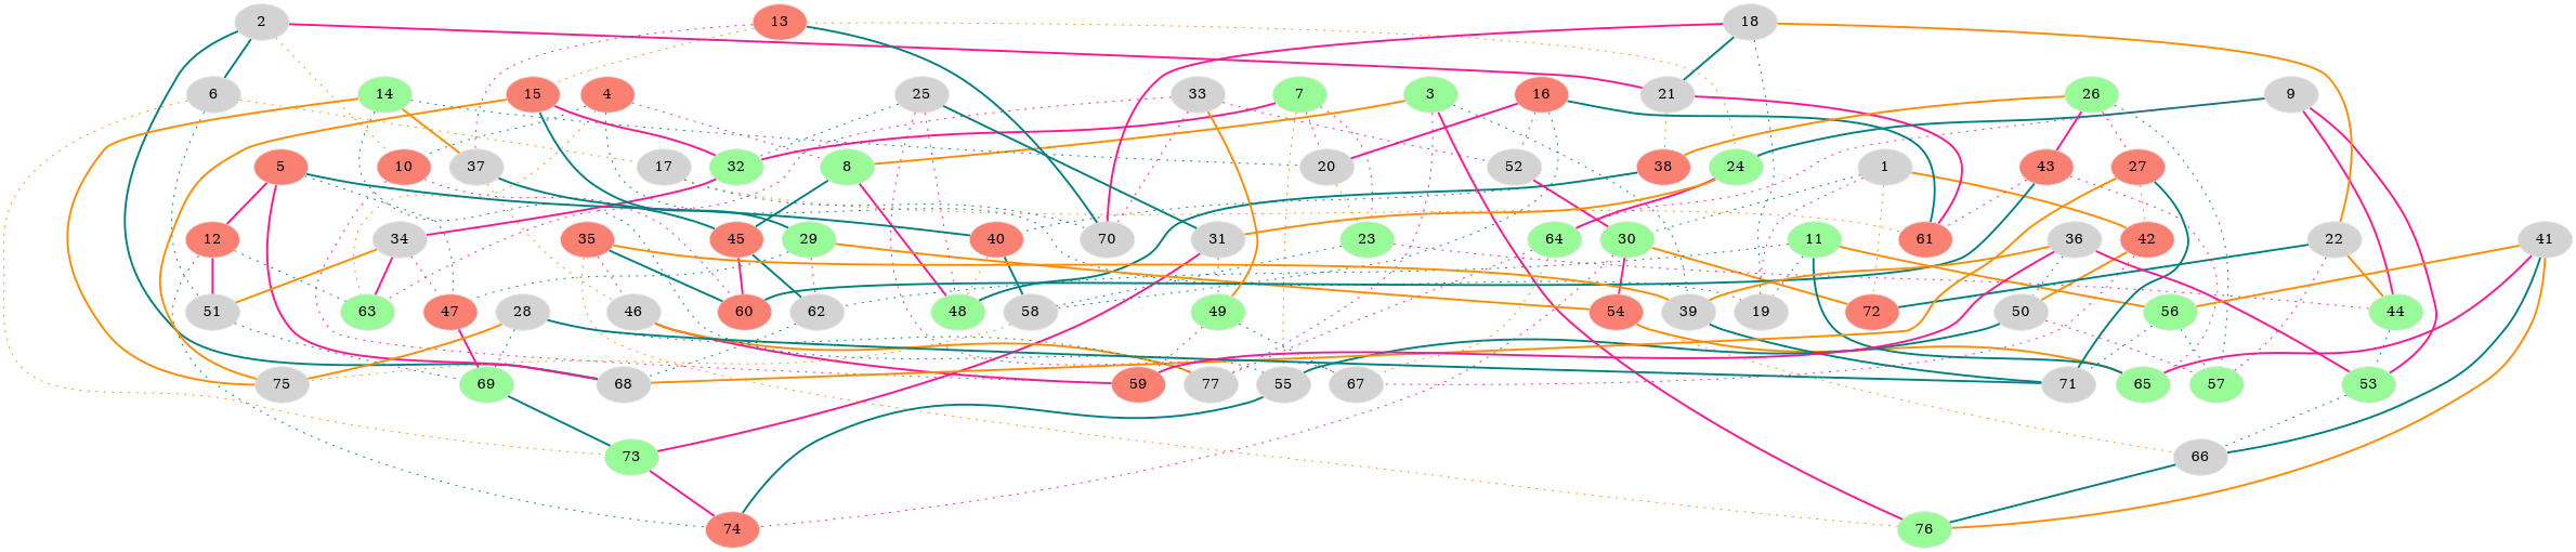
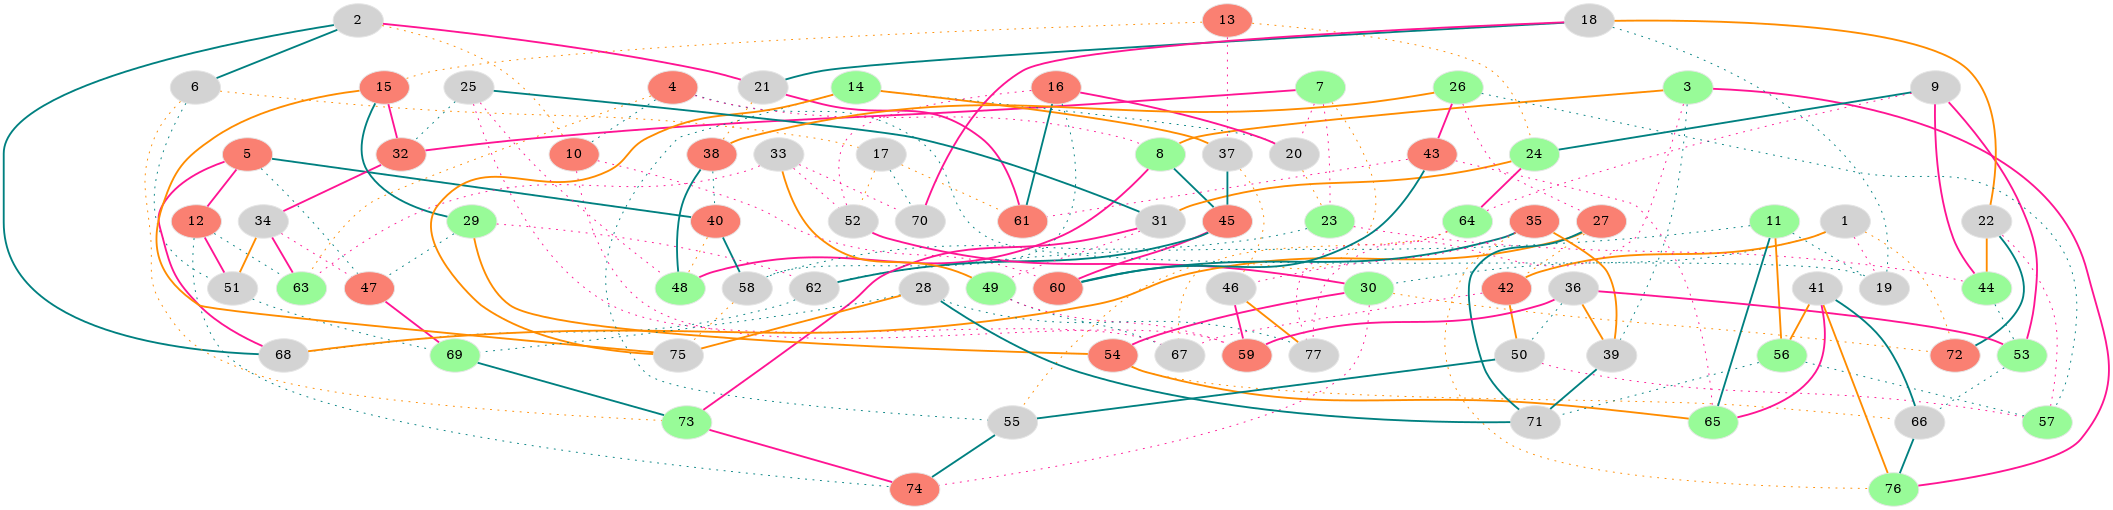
  graph {
    node [color=gray90 fillcolor=lightgrey style=filled]
    edge [color=deeppink style=dotted]
    1
    19
    30 [fillcolor=palegreen]
    42 [fillcolor=salmon]
    72 [fillcolor=salmon]
    74 [fillcolor=salmon]
    54 [fillcolor=salmon]
    67
    50
    2
    6
    10 [fillcolor=salmon]
    21
    68
    17
    51
    73 [fillcolor=palegreen]
    59 [fillcolor=salmon]
    60 [fillcolor=salmon]
    61 [fillcolor=salmon]
    38 [fillcolor=salmon]
    3 [fillcolor=palegreen]
    8 [fillcolor=palegreen]
    39
    76 [fillcolor=palegreen]
    77
    45 [fillcolor=salmon]
    48 [fillcolor=palegreen]
    71
    4 [fillcolor=salmon]
    63 [fillcolor=palegreen]
    5 [fillcolor=salmon]
    12 [fillcolor=salmon]
    40 [fillcolor=salmon]
    47 [fillcolor=salmon]
    58
    69 [fillcolor=palegreen]
    70
    52
    7 [fillcolor=palegreen]
    20
    23 [fillcolor=palegreen]
-   32 [fillcolor=palegreen]
+   32 [fillcolor=salmon]
    55
    44 [fillcolor=palegreen]
    34
    62
    24 [fillcolor=palegreen]
    9
    53 [fillcolor=palegreen]
    64 [fillcolor=palegreen]
    31
    66
    11 [fillcolor=palegreen]
    56 [fillcolor=palegreen]
    65 [fillcolor=palegreen]
    57 [fillcolor=palegreen]
    13 [fillcolor=salmon]
    15 [fillcolor=salmon]
    37
    75
    29 [fillcolor=palegreen]
    46
    14 [fillcolor=palegreen]
    16 [fillcolor=salmon]
    18
    22
    49 [fillcolor=palegreen]
    25
    26 [fillcolor=palegreen]
    27 [fillcolor=salmon]
    43 [fillcolor=salmon]
    28
    33
    35 [fillcolor=salmon]
    36
    41
    1 -- 19
    1 -- 30 [color=teal]
    1 -- 42 [color=darkorange style=bold]
    1 -- 72 [color=darkorange]
-   30 -- 72 [color=darkorange style=bold]
+   30 -- 72 [color=darkorange]
    30 -- 74
    30 -- 54 [style=bold]
    42 -- 67
    42 -- 50 [color=darkorange style=bold]
    54 -- 66 [color=darkorange]
    54 -- 65 [color=darkorange style=bold]
    50 -- 55 [color=teal style=bold]
    50 -- 57
    2 -- 6 [color=teal style=bold]
    2 -- 10 [color=darkorange]
    2 -- 21 [style=bold]
    2 -- 68 [color=teal style=bold]
    6 -- 17 [color=darkorange]
    6 -- 51 [color=teal]
    6 -- 73 [color=darkorange]
    10 -- 59
    10 -- 60
    21 -- 61 [style=bold]
    21 -- 38 [color=darkorange]
    17 -- 61 [color=darkorange]
    17 -- 70 [color=teal]
+   17 -- 52 [color=darkorange]
    51 -- 69 [color=teal]
    73 -- 74 [style=bold]
    38 -- 48 [color=teal style=bold]
    38 -- 40 [color=teal]
    3 -- 8 [color=darkorange style=bold]
    3 -- 39 [color=teal]
    3 -- 76 [style=bold]
    3 -- 77
    8 -- 45 [color=teal style=bold]
    8 -- 48 [style=bold]
    39 -- 71 [color=teal style=bold]
    45 -- 60 [style=bold]
    45 -- 62 [color=teal style=bold]
    4 -- 19 [color=teal]
    4 -- 10 [color=teal]
    4 -- 8
    4 -- 63 [color=darkorange]
    5 -- 68 [style=bold]
    5 -- 12 [style=bold]
    5 -- 40 [color=teal style=bold]
    5 -- 47 [color=teal]
    12 -- 74 [color=teal]
    12 -- 51 [style=bold]
    12 -- 63 [color=teal]
    40 -- 48 [color=darkorange]
    40 -- 58 [color=teal style=bold]
    47 -- 69 [style=bold]
    58 -- 75 [color=darkorange]
    69 -- 73 [color=teal style=bold]
    52 -- 30 [style=bold]
    7 -- 20
    7 -- 23
    7 -- 32 [style=bold]
    7 -- 55 [color=darkorange]
    20 -- 23 [color=darkorange]
    23 -- 58 [color=teal]
    23 -- 44
    32 -- 34 [style=bold]
    55 -- 74 [color=teal style=bold]
    44 -- 53 [color=teal]
    34 -- 51 [color=darkorange style=bold]
    34 -- 63 [style=bold]
    34 -- 47
    62 -- 68 [color=teal]
    24 -- 64 [style=bold]
    24 -- 31 [color=darkorange style=bold]
    9 -- 44 [style=bold]
    9 -- 24 [color=teal style=bold]
    9 -- 53 [style=bold]
    9 -- 64
    53 -- 66 [color=teal]
    64 -- 67 [color=darkorange]
    64 -- 77
    31 -- 73 [style=bold]
    31 -- 49
    66 -- 76 [color=teal style=bold]
    11 -- 19 [color=teal]
    11 -- 62 [color=teal]
    11 -- 56 [color=darkorange style=bold]
    11 -- 65 [color=teal style=bold]
    56 -- 71 [color=teal]
    56 -- 57 [color=teal]
-   13 -- 70 [color=teal style=bold]
    13 -- 24 [color=darkorange]
    13 -- 15 [color=darkorange]
    13 -- 37
    15 -- 32 [style=bold]
    15 -- 75 [color=darkorange style=bold]
    15 -- 29 [color=teal style=bold]
    37 -- 45 [color=teal style=bold]
    37 -- 46 [color=darkorange]
    29 -- 54 [color=darkorange style=bold]
    29 -- 47 [color=teal]
    29 -- 62
    46 -- 59 [style=bold]
    46 -- 77 [color=darkorange style=bold]
    14 -- 20 [color=teal]
    14 -- 55 [color=teal]
    14 -- 37 [color=darkorange style=bold]
    14 -- 75 [color=darkorange style=bold]
    16 -- 61 [color=teal style=bold]
    16 -- 58 [color=teal]
    16 -- 52
    16 -- 20 [style=bold]
    18 -- 19 [color=teal]
    18 -- 21 [color=teal style=bold]
    18 -- 70 [style=bold]
    18 -- 22 [color=darkorange style=bold]
    22 -- 72 [color=teal style=bold]
    22 -- 44 [color=darkorange style=bold]
    22 -- 57
    49 -- 67 [color=teal]
    49 -- 59
    25 -- 67
    25 -- 48
    25 -- 32 [color=teal]
    25 -- 31 [color=teal style=bold]
    26 -- 38 [color=darkorange style=bold]
    26 -- 57 [color=teal]
    26 -- 27
    26 -- 43 [style=bold]
    27 -- 42 [color=darkorange]
    27 -- 68 [color=darkorange style=bold]
    27 -- 71 [color=teal style=bold]
    43 -- 60 [color=teal style=bold]
    43 -- 61
    43 -- 65
    28 -- 77 [color=teal]
    28 -- 71 [color=teal style=bold]
    28 -- 69 [color=teal]
    28 -- 75 [color=darkorange style=bold]
    33 -- 63
    33 -- 70
    33 -- 52
    33 -- 49 [color=darkorange style=bold]
    35 -- 60 [color=teal style=bold]
    35 -- 39 [color=darkorange style=bold]
    35 -- 76 [color=darkorange]
    35 -- 46
    36 -- 50 [color=teal]
    36 -- 59 [style=bold]
    36 -- 39 [color=darkorange style=bold]
    36 -- 53 [style=bold]
    41 -- 76 [color=darkorange style=bold]
    41 -- 66 [color=teal style=bold]
    41 -- 56 [color=darkorange style=bold]
    41 -- 65 [style=bold]
  }
